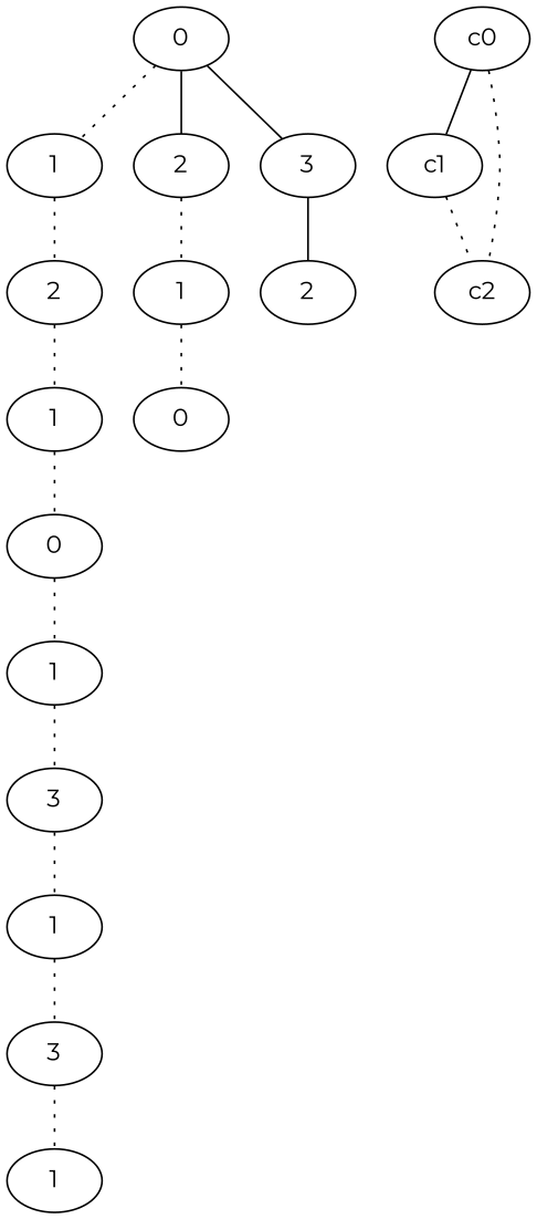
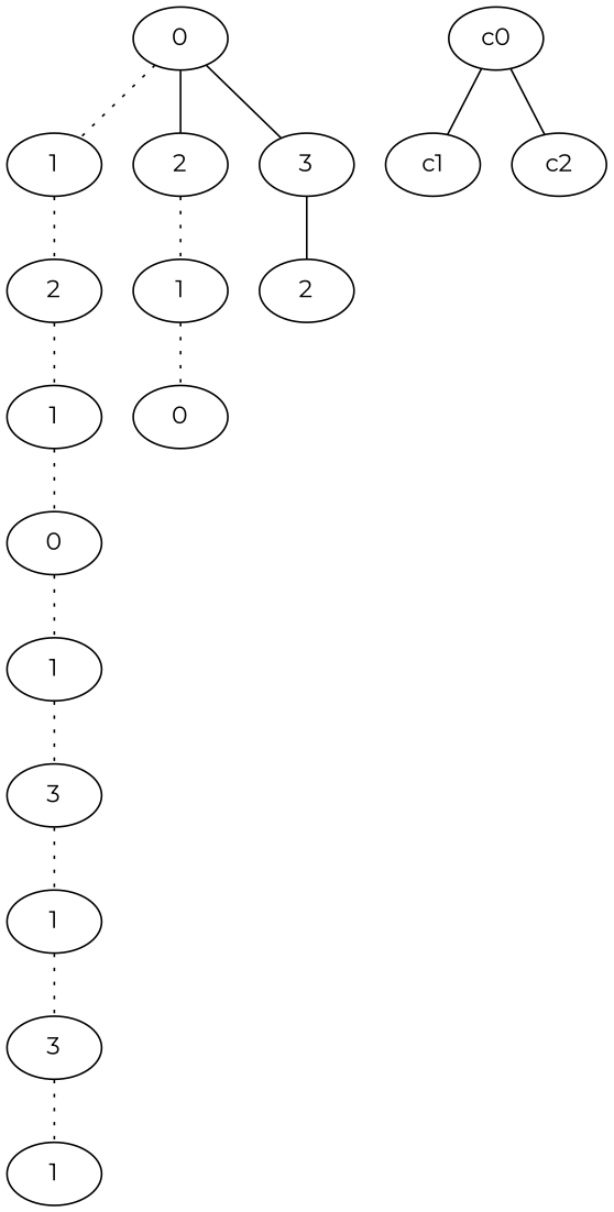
  graph {
    fontname=Montserrat
    node [fontname=Montserrat]
    edge [fontname=Montserrat style=dotted]
    n1 [label=0]
    n2 [label=1]
    n3 [label=2]
    n4 [label=3]
    n5 [label=2]
    n6 [label=1]
    n7 [label=2]
    n8 [label=1]
    n9 [label=0]
    n10 [label=1]
    n11 [label=3]
    n12 [label=1]
    n13 [label=3]
    n14 [label=1]
    n15 [label=0]
    c0
    c1
    c2
    n1 -- n2
    n1 -- n3 [style=""]
    n1 -- n4 [style=""]
    n2 -- n5
    n3 -- n6
    n4 -- n7 [style=""]
    n5 -- n8
    n6 -- n15
    n8 -- n9
    n9 -- n10
    n10 -- n11
    n11 -- n12
    n12 -- n13
    n13 -- n14
    c0 -- c1 [style=solid]
-   c0 -- c2
-   c1 -- c2
+   c0 -- c2 [style=""]
  }
